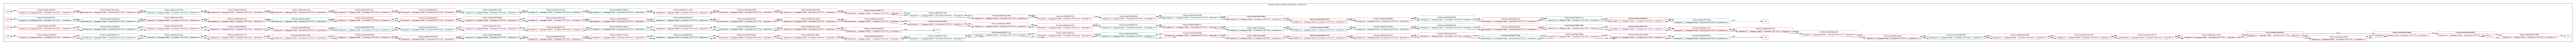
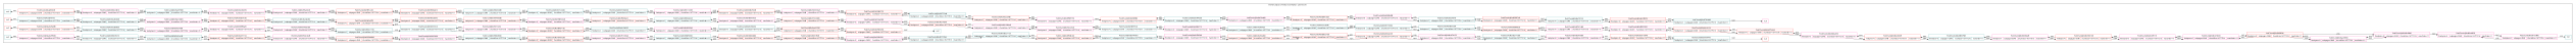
  digraph {
    fontname=FangSong
    rankdir=LR
    node [color=red fontname=FangSong shape=record]
    edge [fontname=FangSong]
    n1 [label="PoolChunk@0x8bfaf5a0 |{freebytes=0 |subpages=2048 |chunkSize=16777216|maxOrder=11}"]
    n2 [color=deeppink label="PoolChunk@0x8aed1890 |{freebytes=0 |subpages=2048 |chunkSize=16777216|maxOrder=11}"]
    n3 [color=deeppink label="PoolChunk@0x8c4745c8 |{freebytes=0 |subpages=2048 |chunkSize=16777216|maxOrder=11}"]
    n4 [color=deeppink label="PoolChunk@0x8a3c86d0 |{freebytes=0 |subpages=2048 |chunkSize=16777216|maxOrder=11}"]
    n5 [label="PoolChunk@0x8ef4fb80 |{freebytes=0 |subpages=2048 |chunkSize=16777216|maxOrder=11}"]
    n6 [color=teal label="PoolChunk@0x8e7f4368 |{freebytes=0 |subpages=2048 |chunkSize=16777216|maxOrder=11}"]
    n7 [color=deeppink label="PoolChunk@0x8f9d7750 |{freebytes=0 |subpages=2048 |chunkSize=16777216|maxOrder=11}"]
    n8 [color=deeppink label="PoolChunk@0x8e53ed40 |{freebytes=0 |subpages=2048 |chunkSize=16777216|maxOrder=11}"]
    n9 [color=teal label="PoolChunk@0x8ef487e0 |{freebytes=0 |subpages=2048 |chunkSize=16777216|maxOrder=11}"]
    n10 [color=deeppink label="PoolChunk@0x8e7fd5d8 |{freebytes=0 |subpages=2048 |chunkSize=16777216|maxOrder=11}"]
    n11 [label="PoolChunk@0x8f9d2cb0 |{freebytes=0 |subpages=2048 |chunkSize=16777216|maxOrder=11}"]
    n12 [label="PoolChunk@0x8e53a840 |{freebytes=0 |subpages=2048 |chunkSize=16777216|maxOrder=11}"]
    n13 [label="PoolChunk@0xa0f3dcf0 |{freebytes=0 |subpages=2048 |chunkSize=16777216|maxOrder=11}"]
    n14 [color=deeppink label="PoolChunk@0x9bb7a810 |{freebytes=0 |subpages=2048 |chunkSize=16777216|maxOrder=11}"]
    n15 [color=teal label=null]
    n16 [color=teal label="PoolChunk@0x9a3d7948 |{freebytes=0 |subpages=2048 |chunkSize=16777216|maxOrder=11}"]
    n17 [color=teal label="PoolChunk@0xa0f391c8 |{freebytes=0 |subpages=2048 |chunkSize=16777216|maxOrder=11}"]
    n18 [color=teal label="PoolChunk@0x9ea5d248 |{freebytes=0 |subpages=2048 |chunkSize=16777216|maxOrder=11}"]
    n19 [label=null]
    n20 [color=deeppink label="PoolChunk@0x9a614820 |{freebytes=0 |subpages=2048 |chunkSize=16777216|maxOrder=11}"]
    n21 [label="PoolChunk@0xa0e9a588 |{freebytes=0 |subpages=2048 |chunkSize=16777216|maxOrder=11}"]
    n22 [color=teal label="PoolChunk@0x9a3bd930 |{freebytes=0 |subpages=2048 |chunkSize=16777216|maxOrder=11}"]
    n23 [label=null]
    n24 [color=deeppink label="PoolChunk@0x99a1f0b8 |{freebytes=0 |subpages=2048 |chunkSize=16777216|maxOrder=11}"]
    n25 [color=deeppink label="PoolChunk@0xa0e959d0 |{freebytes=0 |subpages=2048 |chunkSize=16777216|maxOrder=11}"]
    n26 [color=teal label="PoolChunk@0x9bb15270 |{freebytes=0 |subpages=2048 |chunkSize=16777216|maxOrder=11}"]
    n27 [color=teal label=null]
    n28 [color=teal label="PoolChunk@0x9a3cece8 |{freebytes=0 |subpages=2048 |chunkSize=16777216|maxOrder=11}"]
    n29 [color=deeppink label="PoolChunk@0x94ccefe8 |{freebytes=0 |subpages=2048 |chunkSize=16777216|maxOrder=11}"]
    n30 [color=teal label="PoolChunk@0x949fc540 |{freebytes=0 |subpages=2048 |chunkSize=16777216|maxOrder=11}"]
    n31 [color=deeppink label="PoolChunk@0x961084e8 |{freebytes=0 |subpages=2048 |chunkSize=16777216|maxOrder=11}"]
    n32 [color=deeppink label="PoolChunk@0x94324710 |{freebytes=0 |subpages=2048 |chunkSize=16777216|maxOrder=11}"]
    n33 [color=teal label="PoolChunk@0x97cc2420 |{freebytes=0 |subpages=2048 |chunkSize=16777216|maxOrder=11}"]
    n34 [color=teal label="PoolChunk@0x9720e840 |{freebytes=0 |subpages=2048 |chunkSize=16777216|maxOrder=11}"]
    n35 [color=teal label="PoolChunk@0x982254d8 |{freebytes=0 |subpages=2048 |chunkSize=16777216|maxOrder=11}"]
    n36 [color=deeppink label="PoolChunk@0x96112358 |{freebytes=0 |subpages=2048 |chunkSize=16777216|maxOrder=11}"]
    n37 [label="PoolChunk@0x97c034d0 |{freebytes=0 |subpages=2048 |chunkSize=16777216|maxOrder=11}"]
    n38 [color=deeppink label="PoolChunk@0x974ac288 |{freebytes=0 |subpages=2048 |chunkSize=16777216|maxOrder=11}"]
    n39 [color=deeppink label="PoolChunk@0x98093100 |{freebytes=0 |subpages=2048 |chunkSize=16777216|maxOrder=11}"]
    n40 [label="PoolChunk@0x96e76098 |{freebytes=0 |subpages=2048 |chunkSize=16777216|maxOrder=11}"]
    n41 [label="PoolChunk@0x97bfe258 |{freebytes=0 |subpages=2048 |chunkSize=16777216|maxOrder=11}"]
    n42 [color=deeppink label="PoolChunk@0x971423a8 |{freebytes=0 |subpages=2048 |chunkSize=16777216|maxOrder=11}"]
    n43 [color=teal label="PoolChunk@0x9820d000 |{freebytes=0 |subpages=2048 |chunkSize=16777216|maxOrder=11}"]
    n44 [color=teal label="PoolChunk@0x960f5840 |{freebytes=0 |subpages=2048 |chunkSize=16777216|maxOrder=11}"]
    n45 [color=deeppink label="PoolChunk@0x97bbc6e8 |{freebytes=0 |subpages=2048 |chunkSize=16777216|maxOrder=11}"]
    n46 [color=teal label="PoolChunk@0x960c1730 |{freebytes=0 |subpages=2048 |chunkSize=16777216|maxOrder=11}"]
    n47 [color=deeppink label="PoolChunk@0x98ff8a28 |{freebytes=0 |subpages=2048 |chunkSize=16777216|maxOrder=11}"]
    n48 [color=teal label="PoolChunk@0x943161c0 |{freebytes=0 |subpages=2048 |chunkSize=16777216|maxOrder=11}"]
    n49 [label="PoolChunk@0x94b78cd8 |{freebytes=0 |subpages=2048 |chunkSize=16777216|maxOrder=11}"]
    n50 [color=deeppink label="PoolChunk@0x943318a8 |{freebytes=0 |subpages=2048 |chunkSize=16777216|maxOrder=11}"]
    n51 [label="PoolChunk@0x93364720 |{freebytes=0 |subpages=2048 |chunkSize=16777216|maxOrder=11}"]
    n52 [label="PoolChunk@0x94b60d00 |{freebytes=0 |subpages=2048 |chunkSize=16777216|maxOrder=11}"]
    n53 [label="PoolChunk@0x9431f8d8 |{freebytes=0 |subpages=2048 |chunkSize=16777216|maxOrder=11}"]
    n54 [color=deeppink label="PoolChunk@0x9326c5f0 |{freebytes=0 |subpages=2048 |chunkSize=16777216|maxOrder=11}"]
    n55 [label="PoolChunk@0x8eb1e7e0 |{freebytes=0 |subpages=2048 |chunkSize=16777216|maxOrder=11}"]
    n56 [label="PoolChunk@0x8e7f54e8 |{freebytes=0 |subpages=2048 |chunkSize=16777216|maxOrder=11}"]
    n57 [color=deeppink label="PoolChunk@0x8f022320 |{freebytes=0 |subpages=2048 |chunkSize=16777216|maxOrder=11}"]
    n58 [color=deeppink label="PoolChunk@0x8e6ba730 |{freebytes=0 |subpages=2048 |chunkSize=16777216|maxOrder=11}"]
    n59 [color=teal label="PoolChunk@0x936d4aa0 |{freebytes=0 |subpages=2048 |chunkSize=16777216|maxOrder=11}"]
    n60 [label="PoolChunk@0x8d6a27b8 |{freebytes=0 |subpages=2048 |chunkSize=16777216|maxOrder=11}"]
    n61 [label="PoolChunk@0x8e2d04f8 |{freebytes=0 |subpages=2048 |chunkSize=16777216|maxOrder=11}"]
    n62 [label="PoolChunk@0x8d69cb28 |{freebytes=0 |subpages=2048 |chunkSize=16777216|maxOrder=11}"]
    n63 [color=teal label="PoolChunk@0x8e7e6920 |{freebytes=0 |subpages=2048 |chunkSize=16777216|maxOrder=11}"]
    n64 [color=deeppink label="PoolChunk@0x8d6030a8 |{freebytes=0 |subpages=2048 |chunkSize=16777216|maxOrder=11}"]
    n65 [label="PoolChunk@0x8f9b7130 |{freebytes=0 |subpages=2048 |chunkSize=16777216|maxOrder=11}"]
    n66 [color=teal label="PoolChunk@0x8cd14460 |{freebytes=0 |subpages=2048 |chunkSize=16777216|maxOrder=11}"]
    n67 [color=teal label="PoolChunk@0x8d697f68 |{freebytes=0 |subpages=2048 |chunkSize=16777216|maxOrder=11}"]
    n68 [label="PoolChunk@0x9a3e9ce0 |{freebytes=0 |subpages=2048 |chunkSize=16777216|maxOrder=11}"]
    n69 [color=teal label="PoolChunk@0x9a24ec80 |{freebytes=0 |subpages=2048 |chunkSize=16777216|maxOrder=11}"]
    n70 [color=deeppink label="PoolChunk@0x8d2dbd08 |{freebytes=0 |subpages=2048 |chunkSize=16777216|maxOrder=11}"]
    n71 [label="PoolChunk@0x8d2e2c28 |{freebytes=0 |subpages=2048 |chunkSize=16777216|maxOrder=11}"]
    n72 [label="PoolChunk@0x9a0e4f00 |{freebytes=0 |subpages=2048 |chunkSize=16777216|maxOrder=11}"]
    n73 [color=deeppink label="PoolChunk@0x9a1643f0 |{freebytes=0 |subpages=2048 |chunkSize=16777216|maxOrder=11}"]
    n74 [color=deeppink label="PoolChunk@0x99a34cc8 |{freebytes=0 |subpages=2048 |chunkSize=16777216|maxOrder=11}"]
    n75 [label="PoolChunk@0x9a1571c0 |{freebytes=0 |subpages=2048 |chunkSize=16777216|maxOrder=11}"]
    n76 [color=deeppink label="PoolChunk@0x99a1de28 |{freebytes=0 |subpages=2048 |chunkSize=16777216|maxOrder=11}"]
    n77 [color=teal label="PoolChunk@0x90727ca8 |{freebytes=0 |subpages=2048 |chunkSize=16777216|maxOrder=11}"]
    n78 [color=teal label="PoolChunk@0x92cc80f8 |{freebytes=0 |subpages=2048 |chunkSize=16777216|maxOrder=11}"]
    n79 [color=teal label="PoolChunk@0x907219e0 |{freebytes=0 |subpages=2048 |chunkSize=16777216|maxOrder=11}"]
    n80 [color=deeppink label="PoolChunk@0x90712c60 |{freebytes=0 |subpages=2048 |chunkSize=16777216|maxOrder=11}"]
    n81 [color=deeppink label="PoolChunk@0x8d383af8 |{freebytes=0 |subpages=2048 |chunkSize=16777216|maxOrder=11}"]
    n82 [label="PoolChunk@0x99a2dd10 |{freebytes=0 |subpages=2048 |chunkSize=16777216|maxOrder=11}"]
    n83 [label="PoolChunk@0x995ccdc0 |{freebytes=0 |subpages=2048 |chunkSize=16777216|maxOrder=11}"]
    n84 [label="PoolChunk@0x995bd948 |{freebytes=0 |subpages=2048 |chunkSize=16777216|maxOrder=11}"]
    n85 [label="PoolChunk@0x99795088 |{freebytes=0 |subpages=2048 |chunkSize=16777216|maxOrder=11}"]
    n86 [color=teal label="PoolChunk@0x8af7c130 |{freebytes=0 |subpages=2048 |chunkSize=16777216|maxOrder=11}"]
    n87 [label="PoolChunk@0x8a10f878 |{freebytes=0 |subpages=2048 |chunkSize=16777216|maxOrder=11}"]
    n88 [label="PoolChunk@0x8c2887e8 |{freebytes=0 |subpages=2048 |chunkSize=16777216|maxOrder=11}"]
    n89 [color=teal label="PoolChunk@0x8781dfa0 |{freebytes=0 |subpages=2048 |chunkSize=16777216|maxOrder=11}"]
    n90 [color=deeppink label="PoolChunk@0x8af1b8e8 |{freebytes=0 |subpages=2048 |chunkSize=16777216|maxOrder=11}"]
    n91 [label="PoolChunk@0x8a110d48 |{freebytes=0 |subpages=2048 |chunkSize=16777216|maxOrder=11}"]
    n92 [color=teal label="PoolChunk@0x8c277db0 |{freebytes=0 |subpages=2048 |chunkSize=16777216|maxOrder=11}"]
    n93 [color=teal label="PoolChunk@0x87819410 |{freebytes=0 |subpages=2048 |chunkSize=16777216|maxOrder=11}"]
    n94 [color=deeppink label="PoolChunk@0x89cab538 |{freebytes=0 |subpages=2048 |chunkSize=16777216|maxOrder=11}"]
    n95 [label="PoolChunk@0x8ae32280 |{freebytes=0 |subpages=2048 |chunkSize=16777216|maxOrder=11}"]
    n96 [label="PoolChunk@0x87823058 |{freebytes=0 |subpages=2048 |chunkSize=16777216|maxOrder=11}"]
    n97 [color=teal label=null]
    n98 [label="PoolChunk@0x9908a210 |{freebytes=0 |subpages=2048 |chunkSize=16777216|maxOrder=11}"]
    n99 [color=deeppink label="PoolChunk@0x99452428 |{freebytes=0 |subpages=2048 |chunkSize=16777216|maxOrder=11}"]
    n100 [color=deeppink label="PoolChunk@0x99007e98 |{freebytes=0 |subpages=2048 |chunkSize=16777216|maxOrder=11}"]
    n101 [color=deeppink label=null]
    n102 [label=null]
    n103 [color=deeppink label="PoolChunk@0x877edf98 |{freebytes=0 |subpages=2048 |chunkSize=16777216|maxOrder=11}"]
    n104 [color=teal label=null]
    n105 [label="PoolChunk@0x9906ba10 |{freebytes=0 |subpages=2048 |chunkSize=16777216|maxOrder=11}"]
    n106 [label="PoolChunk@0x9022cf88 |{freebytes=0 |subpages=2048 |chunkSize=16777216|maxOrder=11}"]
    n107 [color=teal label="PoolChunk@0x902271c8 |{freebytes=0 |subpages=2048 |chunkSize=16777216|maxOrder=11}"]
    n108 [color=teal label="PoolChunk@0x9071cb60 |{freebytes=0 |subpages=2048 |chunkSize=16777216|maxOrder=11}"]
    n109 [color=teal label="PoolChunk@0x903eabf8 |{freebytes=0 |subpages=2048 |chunkSize=16777216|maxOrder=11}"]
    n110 [label="PoolChunk@0x8fd68d28 |{freebytes=0 |subpages=2048 |chunkSize=16777216|maxOrder=11}"]
    n111 [color=deeppink label="PoolChunk@0x8cd74e78 |{freebytes=0 |subpages=2048 |chunkSize=16777216|maxOrder=11}"]
    n112 [color=teal label="PoolChunk@0x8cd7f248 |{freebytes=0 |subpages=2048 |chunkSize=16777216|maxOrder=11}"]
    n113 [label="PoolChunk@0x8d180168 |{freebytes=0 |subpages=2048 |chunkSize=16777216|maxOrder=11}"]
    n114 [color=teal label="PoolChunk@0x9864bc08 |{freebytes=0 |subpages=2048 |chunkSize=16777216|maxOrder=11}"]
    n115 [color=deeppink label="PoolChunk@0x8f9c1a88 |{freebytes=0 |subpages=2048 |chunkSize=16777216|maxOrder=11}"]
    n116 [color=deeppink label="PoolChunk@0x8cd73718 |{freebytes=0 |subpages=2048 |chunkSize=16777216|maxOrder=11}"]
    subgraph cluster_1 {
      label="memory layout of netty 5.0.0.Alpha2 - pool chunk  "
      n1
      n2
      n3
      n4
      n5
      n6
      n7
      n8
      n9
      n10
      n11
      n12
      n13
      n14
      n15
      n16
      n17
      n18
      n19
      n20
      n21
      n22
      n23
      n24
      n25
      n26
      n27
      n28
      n29
      n30
      n31
      n32
      n33
      n34
      n35
      n36
      n37
      n38
      n39
      n40
      n41
      n42
      n43
      n44
      n45
      n46
      n47
      n48
      n49
      n50
      n51
      n52
      n53
      n54
      n55
      n56
      n57
      n58
      n59
      n60
      n61
      n62
      n63
      n64
      n65
      n66
      n67
      n68
      n69
      n70
      n71
      n72
      n73
      n74
      n75
      n76
      n77
      n78
      n79
      n80
      n81
      n82
      n83
      n84
      n85
      n86
      n87
      n88
      n89
      n90
      n91
      n92
      n93
      n94
      n95
      n96
      n97
      n98
      n99
      n100
      n101
      n102
      n103
      n104
      n105
      n106
      n107
      n108
      n109
      n110
      n111
      n112
      n113
      n114
      n115
      n116
    }
    n1 -> n2 [arrowhead=diamond label=next]
    n1 -> n2 [dir=back label=prev]
    n2 -> n4 [arrowhead=diamond label=next]
    n2 -> n4 [dir=back label=prev]
    n3 -> n1 [dir=back label=prev]
    n3 -> n1 [arrowhead=diamond label=next]
    n4 -> n1 [dir=back label=prev]
    n4 -> n94 [arrowhead=vee label=next]
    n5 -> n6 [arrowhead=vee label=next]
    n5 -> n6 [dir=back label=prev]
    n6 -> n8 [arrowhead=diamond label=next]
    n6 -> n8 [dir=back label=prev]
    n7 -> n5 [arrowhead=diamond label=next]
    n8 -> n62 [arrowhead=vee label=next]
    n8 -> n62 [dir=back label=prev]
    n9 -> n10 [arrowhead=diamond label=next]
    n9 -> n10 [dir=back label=prev]
    n10 -> n12 [arrowhead=diamond label=next]
    n10 -> n12 [dir=back label=prev]
    n11 -> n9 [dir=back label=prev]
    n11 -> n9 [arrowhead=vee label=next]
    n12 -> n60 [arrowhead=diamond label=next]
    n12 -> n60 [dir=back label=prev]
    n13 -> n14 [arrowhead=diamond label=next]
    n13 -> n14 [dir=back label=prev]
    n14 -> n16 [dir=back label=prev]
    n14 -> n16 [arrowhead=diamond label=next]
    n15 -> n13 [dir=back label=prev]
    n16 -> n73 [arrowhead=diamond label=next]
    n16 -> n73 [dir=back label=prev]
    n17 -> n18 [arrowhead=vee label=next]
    n17 -> n18 [dir=back label=prev]
    n18 -> n20 [dir=back label=prev]
    n18 -> n20 [arrowhead=vee label=next]
    n19 -> n17 [dir=back label=prev]
    n20 -> n68 [arrowhead=vee label=next]
    n20 -> n68 [dir=back label=prev]
    n21 -> n22 [arrowhead=vee label=next]
    n21 -> n22 [dir=back label=prev]
    n22 -> n24 [arrowhead=vee label=next]
    n22 -> n24 [dir=back label=prev]
    n23 -> n21 [dir=back label=prev]
    n24 -> n47 [arrowhead=diamond label=next]
    n24 -> n47 [dir=back label=prev]
    n25 -> n26 [arrowhead=vee label=next]
    n25 -> n26 [dir=back label=prev]
    n26 -> n28 [dir=back label=prev]
    n26 -> n28 [arrowhead=vee label=next]
    n27 -> n25 [dir=back label=prev]
    n28 -> n75 [arrowhead=diamond label=next]
    n28 -> n75 [dir=back label=prev]
    n29 -> n30 [arrowhead=vee label=next]
    n29 -> n30 [dir=back label=prev]
    n30 -> n32 [arrowhead=vee label=next]
    n30 -> n32 [dir=back label=prev]
    n31 -> n29 [dir=back label=prev]
    n31 -> n29 [arrowhead=diamond label=next]
    n32 -> n59 [arrowhead=vee label=next]
    n32 -> n59 [dir=back label=prev]
    n33 -> n34 [arrowhead=diamond label=next]
    n33 -> n34 [dir=back label=prev]
    n34 -> n36 [arrowhead=diamond label=next]
    n34 -> n36 [dir=back label=prev]
    n35 -> n33 [dir=back label=prev]
    n35 -> n33 [arrowhead=vee label=next]
    n36 -> n49 [dir=back label=prev]
    n36 -> n49 [arrowhead=diamond label=next]
    n37 -> n38 [arrowhead=diamond label=next]
    n37 -> n38 [dir=back label=prev]
    n38 -> n40 [arrowhead=vee label=next]
    n38 -> n40 [dir=back label=prev]
    n39 -> n37 [dir=back label=prev]
    n39 -> n37 [arrowhead=diamond label=next]
    n40 -> n31 [arrowhead=diamond label=next]
    n40 -> n31 [dir=back label=prev]
    n41 -> n42 [arrowhead=diamond label=next]
    n41 -> n42 [dir=back label=prev]
    n42 -> n44 [arrowhead=vee label=next]
    n42 -> n44 [dir=back label=prev]
    n43 -> n41 [dir=back label=prev]
    n43 -> n41 [arrowhead=vee label=next]
    n44 -> n52 [dir=back label=prev]
    n44 -> n52 [arrowhead=vee label=next]
    n45 -> n46 [arrowhead=diamond label=next]
    n45 -> n46 [dir=back label=prev]
-   n46 -> n48 [dir=back label=prev]
+   n72 -> n48 [dir=back label=prev]
    n46 -> n48 [arrowhead=diamond label=next]
    n47 -> n45 [dir=back label=prev]
    n47 -> n45 [arrowhead=diamond label=next]
    n48 -> n80 [arrowhead=diamond label=next]
    n48 -> n80 [dir=back label=prev]
    n49 -> n50 [arrowhead=diamond label=next]
    n49 -> n50 [dir=back label=prev]
    n50 -> n51 [arrowhead=diamond label=next]
    n50 -> n51 [dir=back label=prev]
    n51 -> n77 [dir=back label=prev]
    n51 -> n77 [arrowhead=vee label=next]
    n52 -> n53 [arrowhead=vee label=next]
    n52 -> n53 [dir=back label=prev]
    n53 -> n54 [arrowhead=diamond label=next]
    n53 -> n54 [dir=back label=prev]
    n54 -> n79 [dir=back label=prev]
    n54 -> n79 [arrowhead=vee label=next]
    n55 -> n56 [arrowhead=vee label=next]
    n55 -> n56 [dir=back label=prev]
    n56 -> n58 [arrowhead=vee label=next]
    n56 -> n58 [dir=back label=prev]
    n57 -> n55 [dir=back label=prev]
    n57 -> n55 [arrowhead=diamond label=next]
    n58 -> n61 [arrowhead=diamond label=next]
    n58 -> n61 [dir=back label=prev]
    n59 -> n78 [arrowhead=diamond label=next]
    n59 -> n78 [dir=back label=prev]
    n60 -> n71 [arrowhead=vee label=next]
    n60 -> n71 [dir=back label=prev]
    n61 -> n67 [arrowhead=vee label=next]
    n61 -> n67 [dir=back label=prev]
    n62 -> n70 [arrowhead=diamond label=next]
    n62 -> n70 [dir=back label=prev]
    n63 -> n64 [arrowhead=diamond label=next]
    n63 -> n64 [dir=back label=prev]
    n64 -> n66 [arrowhead=vee label=next]
    n64 -> n66 [dir=back label=prev]
    n65 -> n63 [dir=back label=prev]
    n65 -> n63 [arrowhead=vee label=next]
    n66 -> n95 [dir=back label=prev]
    n66 -> n95 [arrowhead=diamond label=next]
    n67 -> n81 [arrowhead=vee label=next]
    n67 -> n81 [dir=back label=prev]
    n68 -> n69 [arrowhead=vee label=next]
    n68 -> n69 [dir=back label=prev]
    n69 -> n72 [arrowhead=diamond label=next]
    n69 -> n72 [dir=back label=prev]
    n70 -> n112 [arrowhead=diamond label=next]
    n70 -> n112 [dir=back label=prev]
    n71 -> n111 [arrowhead=vee label=next]
    n71 -> n111 [dir=back label=prev]
    n72 -> n82 [arrowhead=vee label=next]
    n72 -> n82 [dir=back label=prev]
    n73 -> n74 [arrowhead=diamond label=next]
    n73 -> n74 [dir=back label=prev]
    n74 -> n83 [arrowhead=vee label=next]
    n74 -> n83 [dir=back label=prev]
    n75 -> n76 [arrowhead=diamond label=next]
    n75 -> n76 [dir=back label=prev]
    n76 -> n84 [arrowhead=diamond label=next]
    n76 -> n84 [dir=back label=prev]
    n77 -> n106 [arrowhead=diamond label=next]
    n77 -> n106 [dir=back label=prev]
    n78 -> n108 [dir=back label=prev]
    n78 -> n108 [arrowhead=vee label=next]
    n79 -> n107 [arrowhead=vee label=next]
    n79 -> n107 [dir=back label=prev]
    n80 -> n65 [arrowhead=diamond label=next]
    n80 -> n65 [dir=back label=prev]
    n81 -> n113 [arrowhead=vee label=next]
    n81 -> n113 [dir=back label=prev]
    n82 -> n85 [arrowhead=vee label=next]
    n82 -> n85 [dir=back label=prev]
    n83 -> n98 [arrowhead=vee label=next]
    n83 -> n98 [dir=back label=prev]
    n84 -> n100 [arrowhead=vee label=next]
    n84 -> n100 [dir=back label=prev]
    n85 -> n99 [arrowhead=diamond label=next]
    n85 -> n99 [dir=back label=prev]
    n86 -> n87 [arrowhead=diamond label=next]
    n86 -> n87 [dir=back label=prev]
    n87 -> n89 [dir=back label=prev]
    n87 -> n89 [arrowhead=vee label=next]
    n88 -> n86 [dir=back label=prev]
    n88 -> n86 [arrowhead=diamond label=next]
    n89 -> n101 [arrowhead=diamond label=next]
    n90 -> n91 [arrowhead=vee label=next]
    n90 -> n91 [dir=back label=prev]
    n91 -> n93 [dir=back label=prev]
    n91 -> n93 [arrowhead=vee label=next]
    n92 -> n90 [dir=back label=prev]
    n92 -> n90 [arrowhead=vee label=next]
    n93 -> n102 [arrowhead=vee label=next]
    n94 -> n103 [dir=back label=prev]
    n94 -> n103 [arrowhead=vee label=next]
    n95 -> n96 [arrowhead=vee label=next]
    n95 -> n96 [dir=back label=prev]
    n96 -> n97 [arrowhead=diamond label=next]
    n98 -> n35 [arrowhead=vee label=next]
    n98 -> n35 [dir=back label=prev]
    n99 -> n105 [arrowhead=diamond label=next]
    n99 -> n105 [dir=back label=prev]
    n100 -> n43 [arrowhead=diamond label=next]
    n100 -> n43 [dir=back label=prev]
    n103 -> n104 [arrowhead=vee label=next]
    n105 -> n114 [arrowhead=vee label=next]
    n105 -> n114 [dir=back label=prev]
    n106 -> n7 [arrowhead=diamond label=next]
    n106 -> n7 [dir=back label=prev]
    n107 -> n11 [arrowhead=vee label=next]
    n107 -> n11 [dir=back label=prev]
    n108 -> n109 [arrowhead=diamond label=next]
    n108 -> n109 [dir=back label=prev]
    n109 -> n110 [arrowhead=diamond label=next]
    n109 -> n110 [dir=back label=prev]
    n110 -> n115 [arrowhead=vee label=next]
    n110 -> n115 [dir=back label=prev]
    n111 -> n92 [arrowhead=vee label=next]
    n111 -> n92 [dir=back label=prev]
    n112 -> n88 [arrowhead=vee label=next]
    n112 -> n88 [dir=back label=prev]
    n113 -> n116 [arrowhead=vee label=next]
    n113 -> n116 [dir=back label=prev]
    n114 -> n39 [arrowhead=vee label=next]
    n114 -> n39 [dir=back label=prev]
    n115 -> n57 [arrowhead=vee label=next]
    n115 -> n57 [dir=back label=prev]
    n116 -> n3 [arrowhead=diamond label=next]
    n116 -> n3 [dir=back label=prev]
  }
